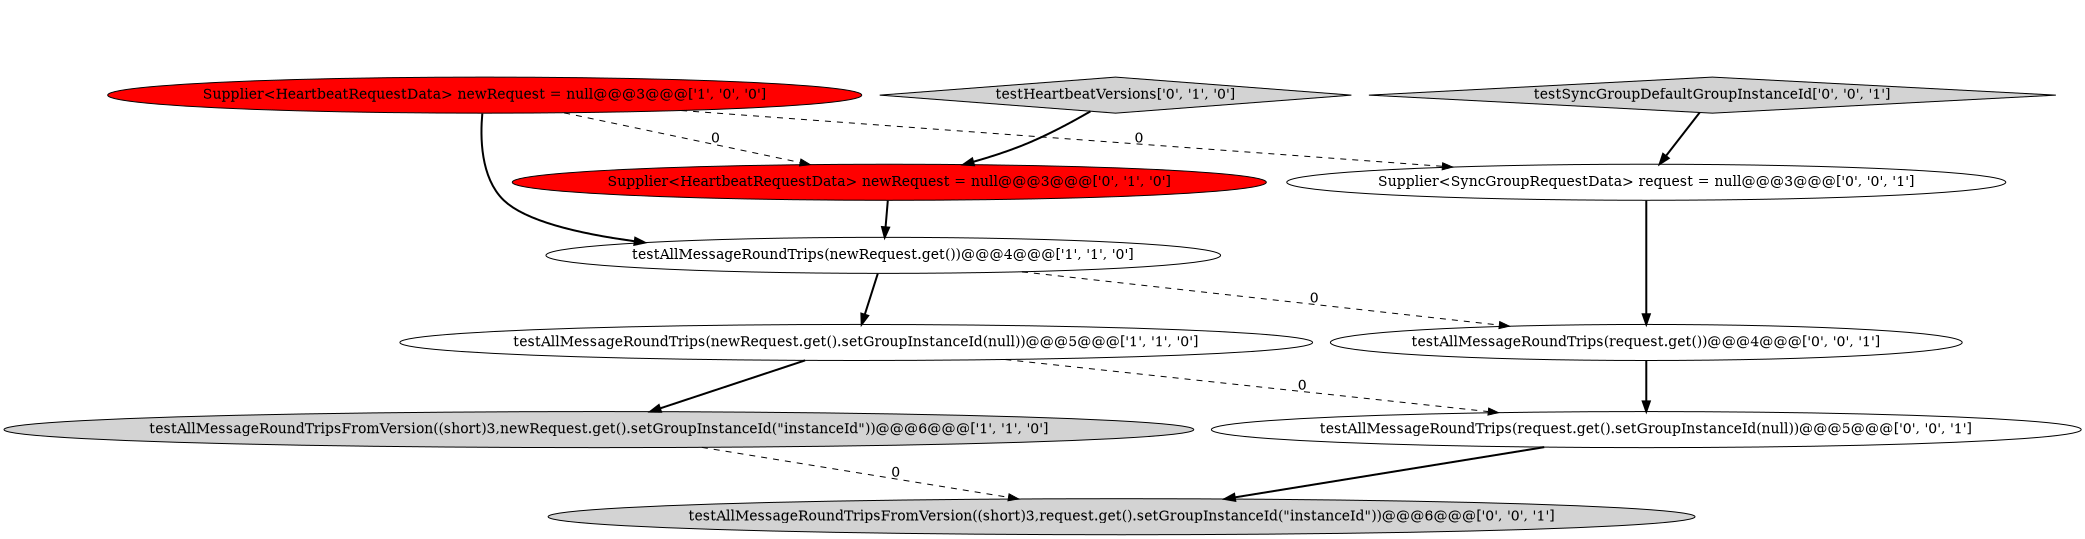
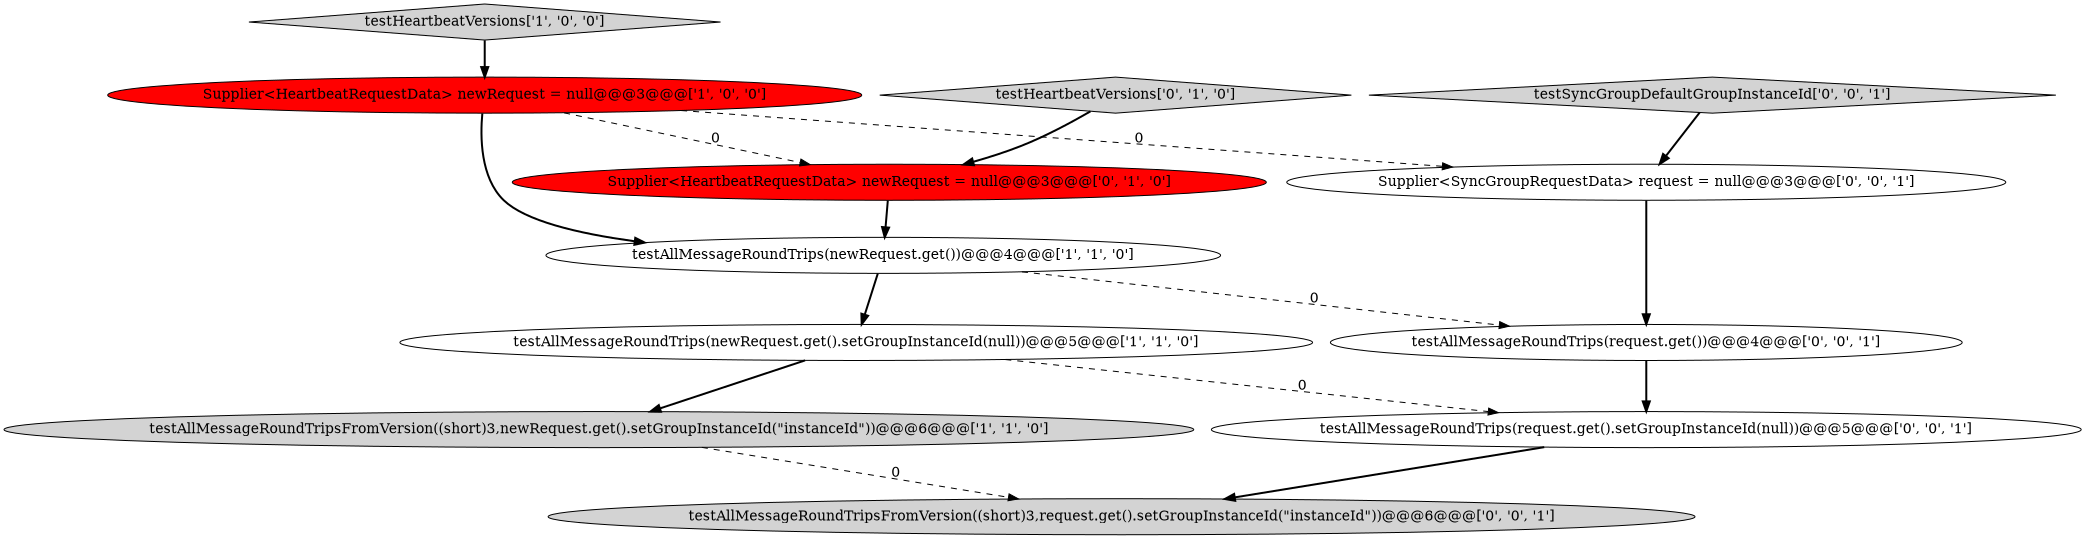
  digraph {
    node [fillcolor=white shape=ellipse style=filled]
    edge [style=bold]
    n1 [fillcolor=red label="Supplier<HeartbeatRequestData> newRequest = null@@@3@@@['1', '0', '0']"]
    n2 [fillcolor=red label="Supplier<HeartbeatRequestData> newRequest = null@@@3@@@['0', '1', '0']"]
    n3 [label="Supplier<SyncGroupRequestData> request = null@@@3@@@['0', '0', '1']"]
    n4 [label="testAllMessageRoundTrips(newRequest.get())@@@4@@@['1', '1', '0']"]
    n5 [fillcolor=lightgray label="testAllMessageRoundTripsFromVersion((short)3,newRequest.get().setGroupInstanceId(\"instanceId\"))@@@6@@@['1', '1', '0']"]
    n6 [fillcolor=lightgray label="testAllMessageRoundTripsFromVersion((short)3,request.get().setGroupInstanceId(\"instanceId\"))@@@6@@@['0', '0', '1']"]
    n7 [fillcolor=lightgray label="testSyncGroupDefaultGroupInstanceId['0', '0', '1']" shape=diamond]
    n8 [label="testAllMessageRoundTrips(request.get())@@@4@@@['0', '0', '1']"]
    n9 [label="testAllMessageRoundTrips(request.get().setGroupInstanceId(null))@@@5@@@['0', '0', '1']"]
+   n10 [fillcolor=lightgray label="testHeartbeatVersions['1', '0', '0']" shape=diamond]
    n11 [label="testAllMessageRoundTrips(newRequest.get().setGroupInstanceId(null))@@@5@@@['1', '1', '0']"]
    n12 [fillcolor=lightgray label="testHeartbeatVersions['0', '1', '0']" shape=diamond]
    n1 -> n2 [label=0 style=dashed]
    n1 -> n3 [label=0 style=dashed]
    n1 -> n4
    n2 -> n4
    n3 -> n8
    n4 -> n8 [label=0 style=dashed]
    n4 -> n11
    n5 -> n6 [label=0 style=dashed]
    n7 -> n3
    n8 -> n9
    n9 -> n6
+   n10 -> n1
    n11 -> n5
    n11 -> n9 [label=0 style=dashed]
    n12 -> n2
  }
